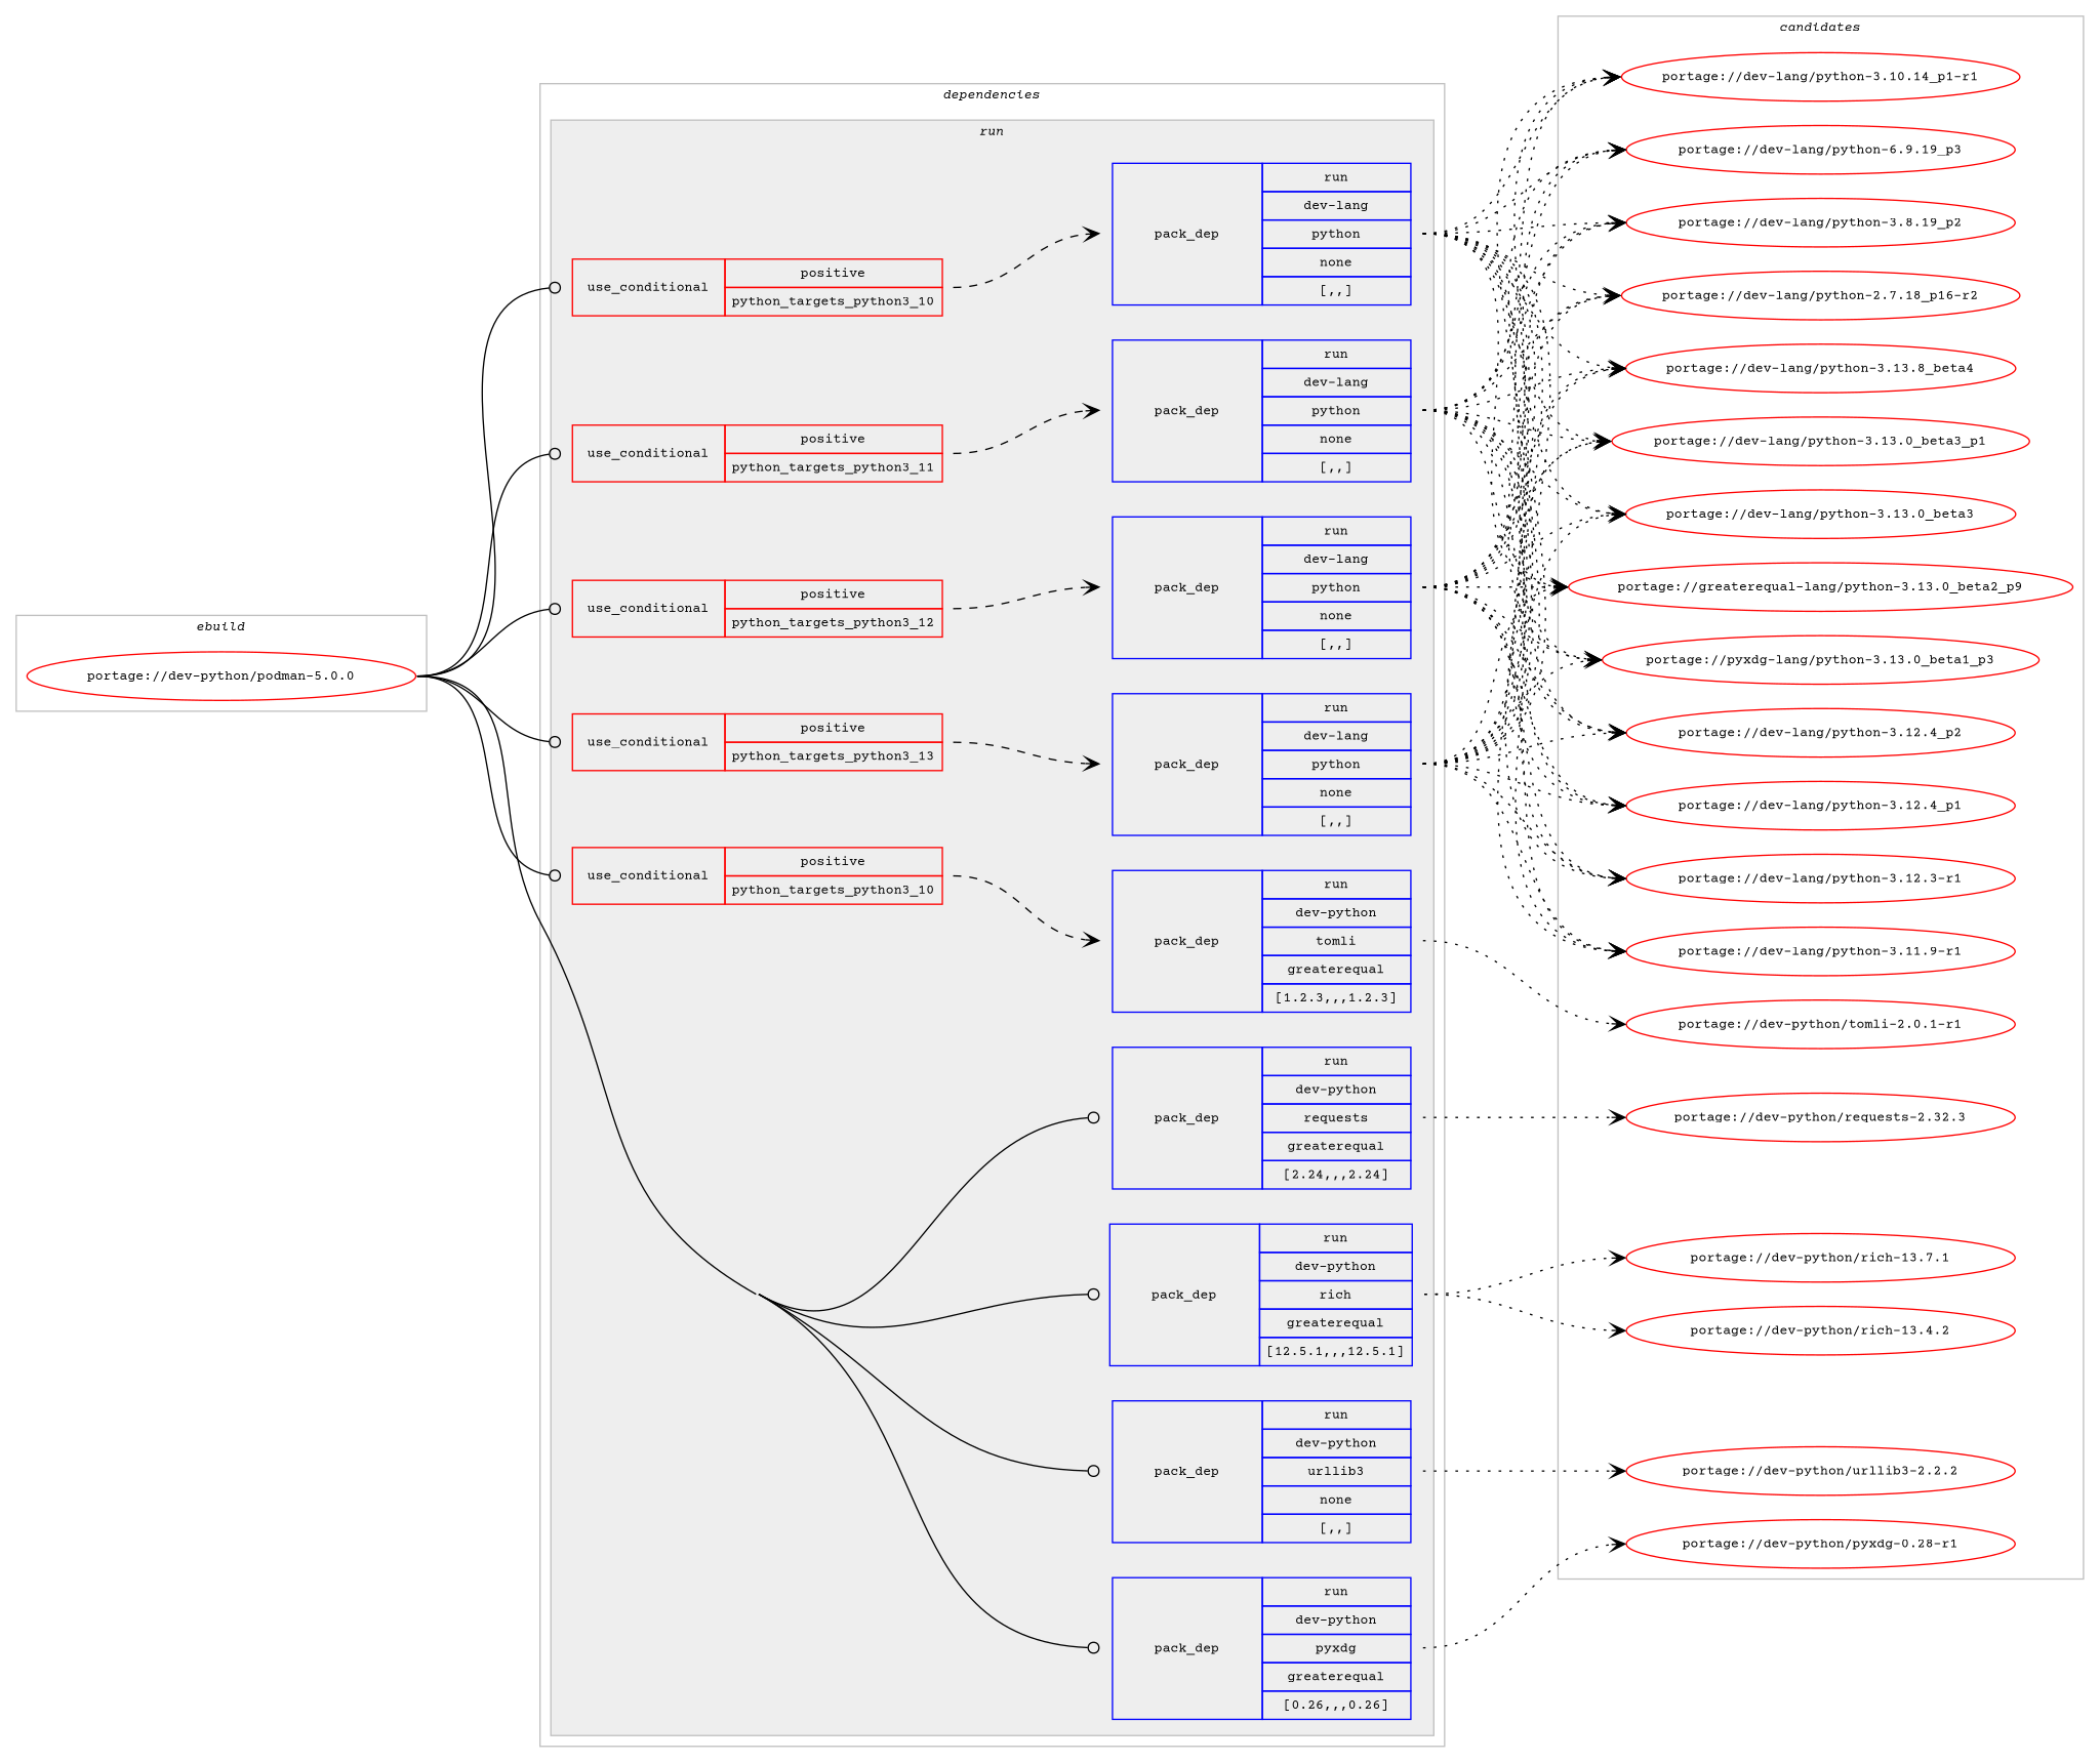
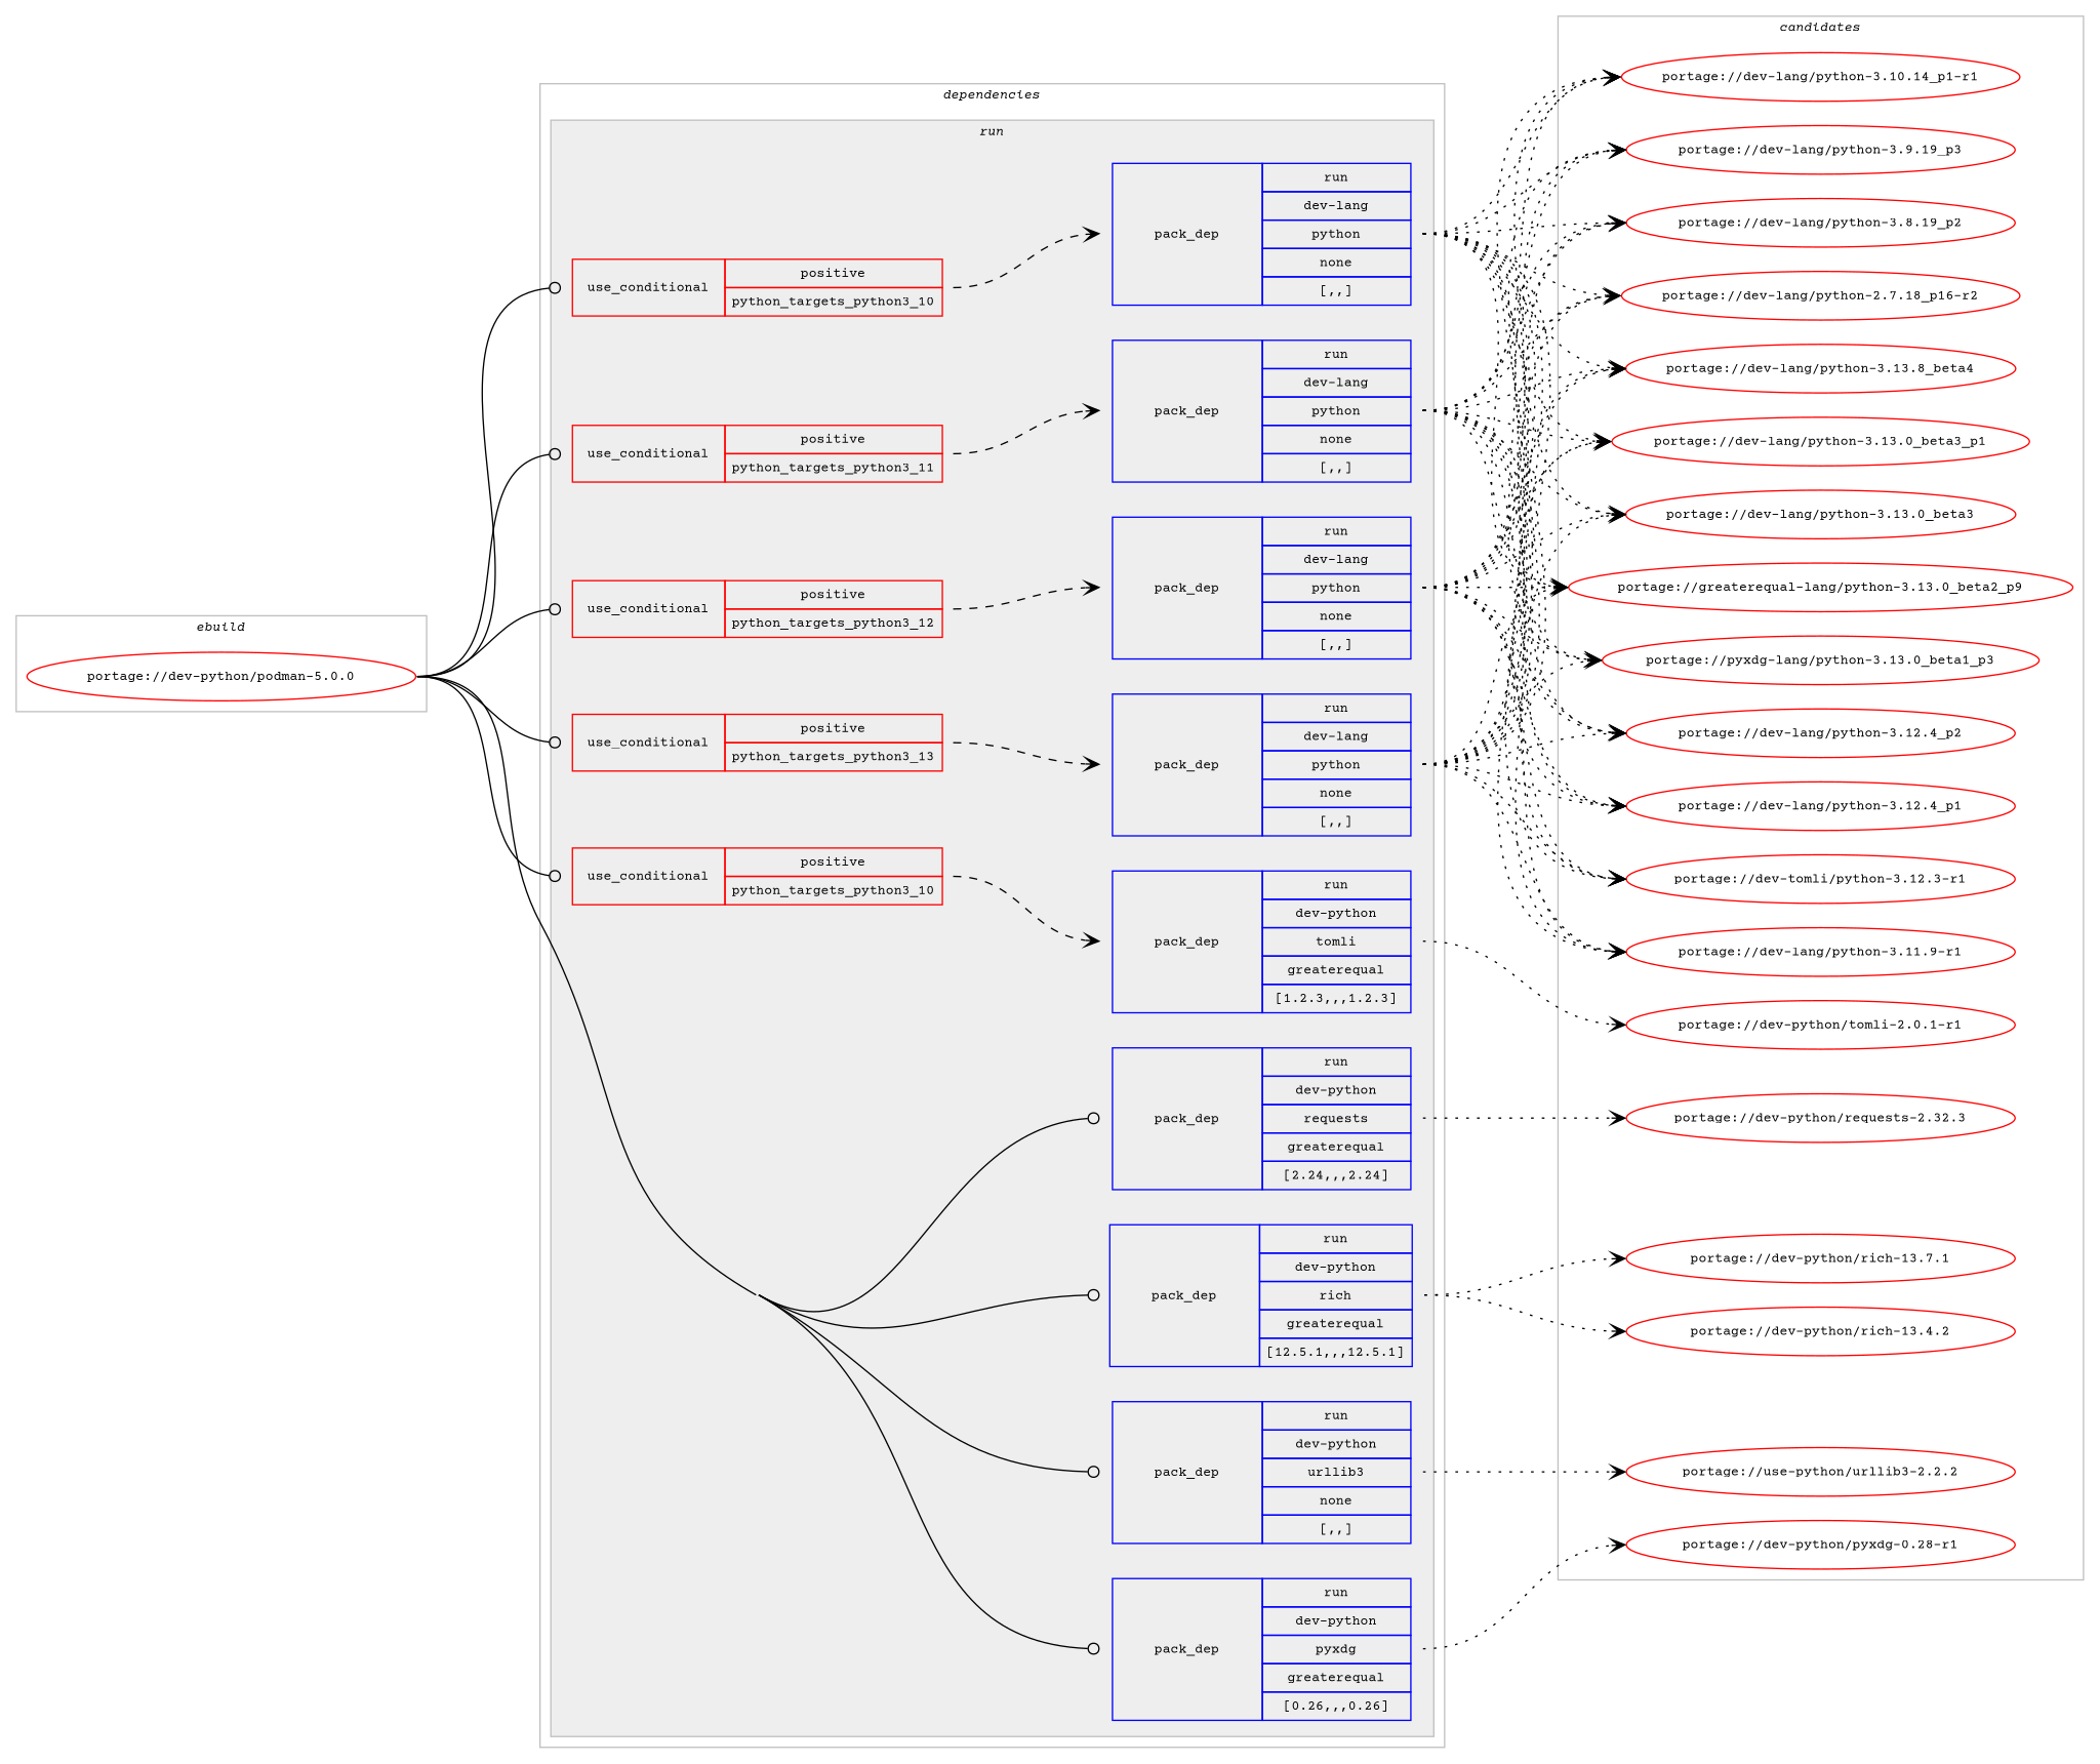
  digraph {
    compound=true
    concentrate=true
    fontname="Courier Prime"
    fontsize=10
    newrank=true
    rankdir=LR
    ranksep=1.5
    node [color=red fontname="Courier Prime" fontsize=10]
    edge [arrowhead=vee fontname="Courier Prime" headport=w style=dotted tailport=e weight=100]
    n1 [label="portage://dev-python/podman-5.0.0" width=4]
    n2 [color=blue label=<<TABLE BORDER="0" CELLBORDER="1" CELLSPACING="0" CELLPADDING="4" WIDTH="220"><TR><TD ROWSPAN="6" CELLPADDING="30">pack_dep</TD></TR><TR><TD WIDTH="110">run</TD></TR><TR><TD>dev-lang</TD></TR><TR><TD>python</TD></TR><TR><TD>none</TD></TR><TR><TD>[,,]</TD></TR></TABLE>> shape=none]
    n3 [label=<<TABLE BORDER="0" CELLBORDER="1" CELLSPACING="0" CELLPADDING="4"><TR><TD ROWSPAN="3" CELLPADDING="10">use_conditional</TD></TR><TR><TD>positive</TD></TR><TR><TD>python_targets_python3_10</TD></TR></TABLE>> shape=none]
    n4 [color=blue label=<<TABLE BORDER="0" CELLBORDER="1" CELLSPACING="0" CELLPADDING="4" WIDTH="220"><TR><TD ROWSPAN="6" CELLPADDING="30">pack_dep</TD></TR><TR><TD WIDTH="110">run</TD></TR><TR><TD>dev-python</TD></TR><TR><TD>tomli</TD></TR><TR><TD>greaterequal</TD></TR><TR><TD>[1.2.3,,,1.2.3]</TD></TR></TABLE>> shape=none]
    n5 [label=<<TABLE BORDER="0" CELLBORDER="1" CELLSPACING="0" CELLPADDING="4"><TR><TD ROWSPAN="3" CELLPADDING="10">use_conditional</TD></TR><TR><TD>positive</TD></TR><TR><TD>python_targets_python3_10</TD></TR></TABLE>> shape=none]
    n6 [color=blue label=<<TABLE BORDER="0" CELLBORDER="1" CELLSPACING="0" CELLPADDING="4" WIDTH="220"><TR><TD ROWSPAN="6" CELLPADDING="30">pack_dep</TD></TR><TR><TD WIDTH="110">run</TD></TR><TR><TD>dev-lang</TD></TR><TR><TD>python</TD></TR><TR><TD>none</TD></TR><TR><TD>[,,]</TD></TR></TABLE>> shape=none]
    n7 [label=<<TABLE BORDER="0" CELLBORDER="1" CELLSPACING="0" CELLPADDING="4"><TR><TD ROWSPAN="3" CELLPADDING="10">use_conditional</TD></TR><TR><TD>positive</TD></TR><TR><TD>python_targets_python3_11</TD></TR></TABLE>> shape=none]
    n8 [color=blue label=<<TABLE BORDER="0" CELLBORDER="1" CELLSPACING="0" CELLPADDING="4" WIDTH="220"><TR><TD ROWSPAN="6" CELLPADDING="30">pack_dep</TD></TR><TR><TD WIDTH="110">run</TD></TR><TR><TD>dev-lang</TD></TR><TR><TD>python</TD></TR><TR><TD>none</TD></TR><TR><TD>[,,]</TD></TR></TABLE>> shape=none]
    n9 [label=<<TABLE BORDER="0" CELLBORDER="1" CELLSPACING="0" CELLPADDING="4"><TR><TD ROWSPAN="3" CELLPADDING="10">use_conditional</TD></TR><TR><TD>positive</TD></TR><TR><TD>python_targets_python3_12</TD></TR></TABLE>> shape=none]
    n10 [color=blue label=<<TABLE BORDER="0" CELLBORDER="1" CELLSPACING="0" CELLPADDING="4" WIDTH="220"><TR><TD ROWSPAN="6" CELLPADDING="30">pack_dep</TD></TR><TR><TD WIDTH="110">run</TD></TR><TR><TD>dev-lang</TD></TR><TR><TD>python</TD></TR><TR><TD>none</TD></TR><TR><TD>[,,]</TD></TR></TABLE>> shape=none]
    n11 [label=<<TABLE BORDER="0" CELLBORDER="1" CELLSPACING="0" CELLPADDING="4"><TR><TD ROWSPAN="3" CELLPADDING="10">use_conditional</TD></TR><TR><TD>positive</TD></TR><TR><TD>python_targets_python3_13</TD></TR></TABLE>> shape=none]
    n12 [color=blue label=<<TABLE BORDER="0" CELLBORDER="1" CELLSPACING="0" CELLPADDING="4" WIDTH="220"><TR><TD ROWSPAN="6" CELLPADDING="30">pack_dep</TD></TR><TR><TD WIDTH="110">run</TD></TR><TR><TD>dev-python</TD></TR><TR><TD>pyxdg</TD></TR><TR><TD>greaterequal</TD></TR><TR><TD>[0.26,,,0.26]</TD></TR></TABLE>> shape=none]
    n13 [color=blue label=<<TABLE BORDER="0" CELLBORDER="1" CELLSPACING="0" CELLPADDING="4" WIDTH="220"><TR><TD ROWSPAN="6" CELLPADDING="30">pack_dep</TD></TR><TR><TD WIDTH="110">run</TD></TR><TR><TD>dev-python</TD></TR><TR><TD>requests</TD></TR><TR><TD>greaterequal</TD></TR><TR><TD>[2.24,,,2.24]</TD></TR></TABLE>> shape=none]
    n14 [color=blue label=<<TABLE BORDER="0" CELLBORDER="1" CELLSPACING="0" CELLPADDING="4" WIDTH="220"><TR><TD ROWSPAN="6" CELLPADDING="30">pack_dep</TD></TR><TR><TD WIDTH="110">run</TD></TR><TR><TD>dev-python</TD></TR><TR><TD>rich</TD></TR><TR><TD>greaterequal</TD></TR><TR><TD>[12.5.1,,,12.5.1]</TD></TR></TABLE>> shape=none]
    n15 [color=blue label=<<TABLE BORDER="0" CELLBORDER="1" CELLSPACING="0" CELLPADDING="4" WIDTH="220"><TR><TD ROWSPAN="6" CELLPADDING="30">pack_dep</TD></TR><TR><TD WIDTH="110">run</TD></TR><TR><TD>dev-python</TD></TR><TR><TD>urllib3</TD></TR><TR><TD>none</TD></TR><TR><TD>[,,]</TD></TR></TABLE>> shape=none]
    n16 [label="portage://dev-lang/python-3.13.8_beta4" width=4]
    n17 [label="portage://dev-lang/python-3.13.0_beta3_p1" width=4]
    n18 [label="portage://dev-lang/python-3.13.0_beta3" width=4]
    n19 [label="portage://greaterequal-lang/python-3.13.0_beta2_p9" width=4]
    n20 [label="portage://pyxdg-lang/python-3.13.0_beta1_p3" width=4]
    n21 [label="portage://dev-lang/python-3.12.4_p2" width=4]
    n22 [label="portage://dev-lang/python-3.12.4_p1" width=4]
-   n23 [label="portage://dev-lang/python-3.12.3-r1" width=4]
+   n23 [label="portage://dev-tomli/python-3.12.3-r1" width=4]
    n24 [label="portage://dev-lang/python-3.11.9-r1" width=4]
    n25 [label="portage://dev-lang/python-3.10.14_p1-r1" width=4]
-   n26 [label="portage://dev-lang/python-6.9.19_p3" width=4]
+   n26 [label="portage://dev-lang/python-3.9.19_p3" width=4]
    n27 [label="portage://dev-lang/python-3.8.19_p2" width=4]
    n28 [label="portage://dev-lang/python-2.7.18_p16-r2" width=4]
    n29 [label="portage://dev-python/tomli-2.0.1-r1" width=4]
    n30 [label="portage://dev-python/pyxdg-0.28-r1" width=4]
    n31 [label="portage://dev-python/requests-2.32.3" width=4]
    n32 [label="portage://dev-python/rich-13.7.1" width=4]
    n33 [label="portage://dev-python/rich-13.4.2" width=4]
-   n34 [label="portage://dev-python/urllib3-2.2.2" width=4]
+   n34 [label="portage://use-python/urllib3-2.2.2" width=4]
    subgraph cluster_1 {
      color=gray
      label=<<i>ebuild</i>>
      n1
    }
    subgraph cluster_2 {
      color=gray
      label=<<i>dependencies</i>>
      subgraph cluster_3 {
        color=gray
        fillcolor="#eeeeee"
        label=<<i>compile</i>>
        style=filled
      }
      subgraph cluster_4 {
        color=gray
        fillcolor="#eeeeee"
        label=<<i>compile and run</i>>
        style=filled
      }
      subgraph cluster_5 {
        color=gray
        fillcolor="#eeeeee"
        label=<<i>run</i>>
        style=filled
        subgraph sub_6 {
          color=gray
          fillcolor="#eeeeee"
          label=<<i>run</i>>
          style=filled
          n3
          subgraph sub_7 {
            color=gray
            fillcolor="#eeeeee"
            label=<<i>run</i>>
            style=filled
            n2
          }
        }
        subgraph sub_8 {
          color=gray
          fillcolor="#eeeeee"
          label=<<i>run</i>>
          style=filled
          n5
          subgraph sub_9 {
            color=gray
            fillcolor="#eeeeee"
            label=<<i>run</i>>
            style=filled
            n4
          }
        }
        subgraph sub_10 {
          color=gray
          fillcolor="#eeeeee"
          label=<<i>run</i>>
          style=filled
          n7
          subgraph sub_11 {
            color=gray
            fillcolor="#eeeeee"
            label=<<i>run</i>>
            style=filled
            n6
          }
        }
        subgraph sub_12 {
          color=gray
          fillcolor="#eeeeee"
          label=<<i>run</i>>
          style=filled
          n9
          subgraph sub_13 {
            color=gray
            fillcolor="#eeeeee"
            label=<<i>run</i>>
            style=filled
            n8
          }
        }
        subgraph sub_14 {
          color=gray
          fillcolor="#eeeeee"
          label=<<i>run</i>>
          style=filled
          n11
          subgraph sub_15 {
            color=gray
            fillcolor="#eeeeee"
            label=<<i>run</i>>
            style=filled
            n10
          }
        }
        subgraph sub_16 {
          color=gray
          fillcolor="#eeeeee"
          label=<<i>run</i>>
          style=filled
          n12
        }
        subgraph sub_17 {
          color=gray
          fillcolor="#eeeeee"
          label=<<i>run</i>>
          style=filled
          n13
        }
        subgraph sub_18 {
          color=gray
          fillcolor="#eeeeee"
          label=<<i>run</i>>
          style=filled
          n14
        }
        subgraph sub_19 {
          color=gray
          fillcolor="#eeeeee"
          label=<<i>run</i>>
          style=filled
          n15
        }
      }
    }
    subgraph cluster_20 {
      color=gray
      label=<<i>candidates</i>>
      rank=same
      subgraph sub_21 {
        color=black
        label=<<i>candidates</i>>
        nodesep=1
        rank=same
        n16
        n17
        n18
        n19
        n20
        n21
        n22
        n23
        n24
        n25
        n26
        n27
        n28
      }
      subgraph sub_22 {
        color=black
        label=<<i>candidates</i>>
        nodesep=1
        rank=same
        n29
      }
      subgraph sub_23 {
        color=black
        label=<<i>candidates</i>>
        nodesep=1
        rank=same
        n16
        n17
        n18
        n19
        n20
        n21
        n22
        n23
        n24
        n25
        n26
        n27
        n28
      }
      subgraph sub_24 {
        color=black
        label=<<i>candidates</i>>
        nodesep=1
        rank=same
        n16
        n17
        n18
        n19
        n20
        n21
        n22
        n23
        n24
        n25
        n26
        n27
        n28
      }
      subgraph sub_25 {
        color=black
        label=<<i>candidates</i>>
        nodesep=1
        rank=same
        n16
        n17
        n18
        n19
        n20
        n21
        n22
        n23
        n24
        n25
        n26
        n27
        n28
      }
      subgraph sub_26 {
        color=black
        label=<<i>candidates</i>>
        nodesep=1
        rank=same
        n30
      }
      subgraph sub_27 {
        color=black
        label=<<i>candidates</i>>
        nodesep=1
        rank=same
        n31
      }
      subgraph sub_28 {
        color=black
        label=<<i>candidates</i>>
        nodesep=1
        rank=same
        n32
        n33
      }
      subgraph sub_29 {
        color=black
        label=<<i>candidates</i>>
        nodesep=1
        rank=same
        n34
      }
    }
    n1 -> n3 [arrowhead=odot style=solid weight=20]
    n1 -> n5 [arrowhead=odot style=solid weight=20]
    n1 -> n7 [arrowhead=odot style=solid weight=20]
    n1 -> n9 [arrowhead=odot style=solid weight=20]
    n1 -> n11 [arrowhead=odot style=solid weight=20]
    n1 -> n12 [arrowhead=odot style=solid weight=20]
    n1 -> n13 [arrowhead=odot style=solid weight=20]
    n1 -> n14 [arrowhead=odot style=solid weight=20]
    n1 -> n15 [arrowhead=odot style=solid weight=20]
    n2 -> n16
    n2 -> n17
    n2 -> n18
    n2 -> n19
    n2 -> n20
    n2 -> n21
    n2 -> n22
    n2 -> n23
    n2 -> n24
    n2 -> n25
    n2 -> n26
    n2 -> n27
    n2 -> n28
    n3 -> n2 [style=dashed weight=20]
    n4 -> n29
    n5 -> n4 [style=dashed weight=20]
    n6 -> n16
    n6 -> n17
    n6 -> n18
    n6 -> n19
    n6 -> n20
    n6 -> n21
    n6 -> n22
    n6 -> n23
    n6 -> n24
    n6 -> n25
    n6 -> n26
    n6 -> n27
    n6 -> n28
    n7 -> n6 [style=dashed weight=20]
    n8 -> n16
    n8 -> n17
    n8 -> n18
    n8 -> n19
    n8 -> n20
    n8 -> n21
    n8 -> n22
    n8 -> n23
    n8 -> n24
    n8 -> n25
    n8 -> n26
    n8 -> n27
    n8 -> n28
    n9 -> n8 [style=dashed weight=20]
    n10 -> n16
    n10 -> n17
    n10 -> n18
    n10 -> n19
    n10 -> n20
    n10 -> n21
    n10 -> n22
    n10 -> n23
    n10 -> n24
    n10 -> n25
    n10 -> n26
    n10 -> n27
    n10 -> n28
    n11 -> n10 [style=dashed weight=20]
    n12 -> n30
    n13 -> n31
    n14 -> n32
    n14 -> n33
    n15 -> n34
  }
